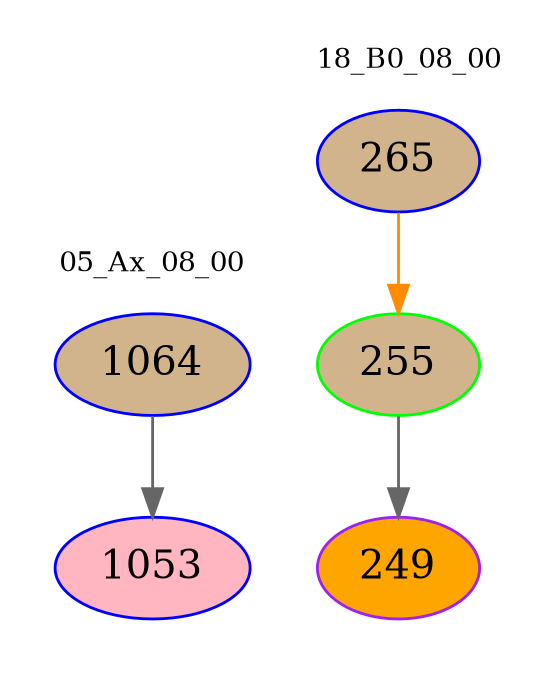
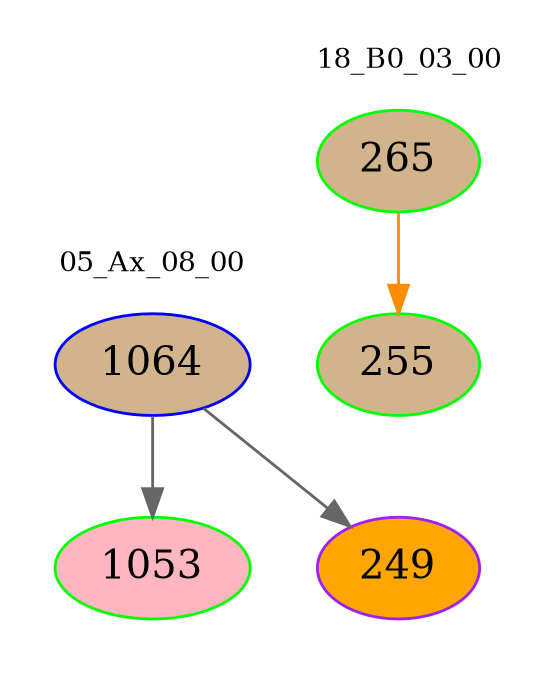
  digraph {
    node [color=blue fillcolor=tan style=filled]
    edge [color=gray40]
    n1 [label=1064]
-   n2 [fillcolor=lightpink label=1053]
-   n3 [label=265]
+   n2 [color=green fillcolor=lightpink label=1053]
+   n3 [color=green label=265]
    n4 [color=green label=255]
    n5 [color=purple fillcolor=orange label=249]
    subgraph cluster_1 {
      color=white
      fontsize=10
      label="05_Ax_08_00"
      n1
      n2
    }
    subgraph cluster_2 {
      color=white
      fontsize=10
-     label="18_B0_08_00"
+     label="18_B0_03_00"
      n3
      n4
      n5
    }
    n1 -> n2
    n3 -> n4 [color=darkorange]
-   n4 -> n5
+   n1 -> n5
  }
